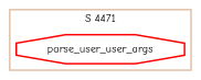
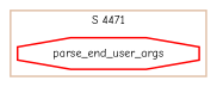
  digraph {
    rankdir=LR
    fontname="Comic Neue"
-   n1 [color=red label=parse_user_user_args shape=octagon style=bold fontname="Comic Neue"]
+   n1 [color=red label=parse_end_user_args shape=octagon style=bold fontname="Comic Neue"]
    subgraph cluster_1 {
      color="#E0C0A8"
      label="S 4471"
      style=bold
      n1
    }
  }
